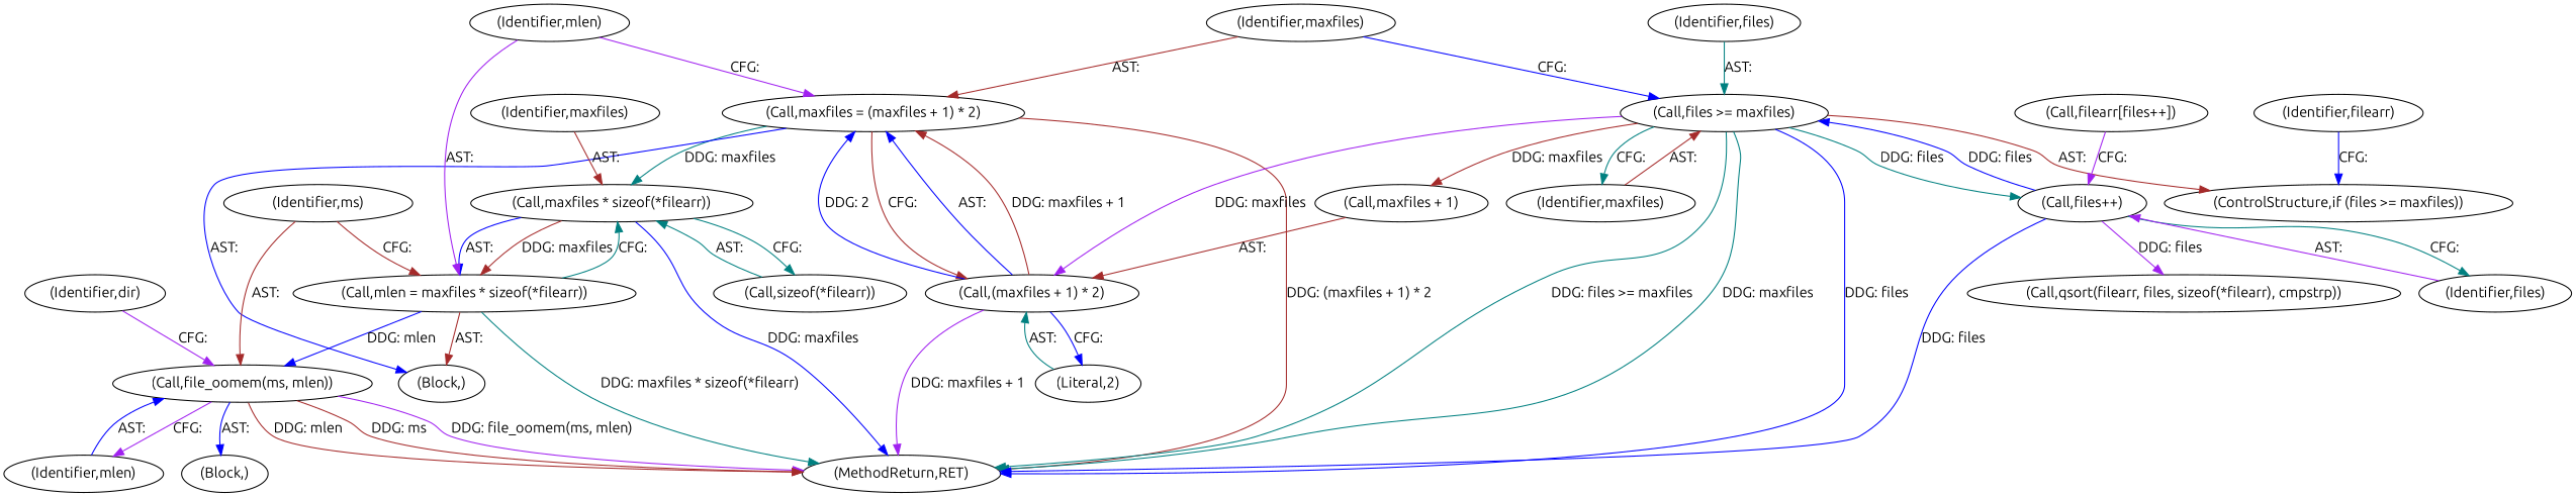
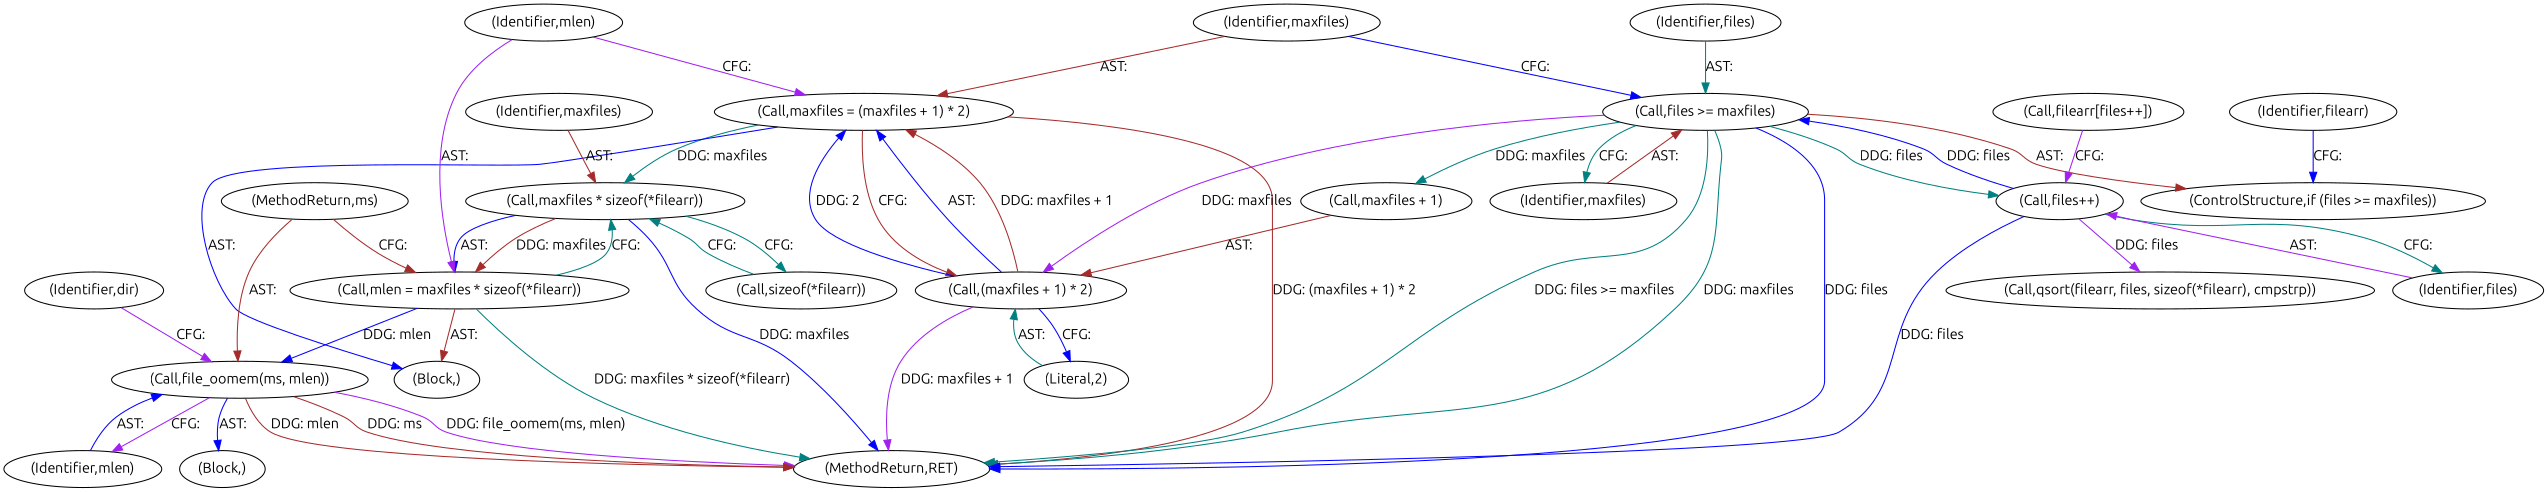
  digraph {
    fontname=Ubuntu
    node [fontname=Ubuntu]
    edge [color=blue fontname=Ubuntu]
    n1 [label="(Call,maxfiles * sizeof(*filearr))"]
    n2 [label="(Call,mlen = maxfiles * sizeof(*filearr))"]
    n3 [label="(MethodReturn,RET)"]
    n4 [label="(Call,sizeof(*filearr))"]
    n5 [label="(Block,)"]
    n6 [label="(Call,file_oomem(ms, mlen))"]
    n7 [label="(Call,maxfiles = (maxfiles + 1) * 2)"]
    n8 [label="(Call,(maxfiles + 1) * 2)"]
    n9 [label="(Literal,2)"]
    n10 [label="(Call,files >= maxfiles)"]
    n11 [label="(Call,files++)"]
    n12 [label="(ControlStructure,if (files >= maxfiles))"]
    n13 [label="(Call,maxfiles + 1)"]
    n14 [label="(Identifier,maxfiles)"]
    n15 [label="(Call,qsort(filearr, files, sizeof(*filearr), cmpstrp))"]
    n16 [label="(Identifier,files)"]
    n17 [label="(Call,filearr[files++])"]
    n18 [label="(Identifier,mlen)"]
    n19 [label="(Block,)"]
    n20 [label="(Identifier,files)"]
    n21 [label="(Identifier,maxfiles)"]
    n22 [label="(Identifier,maxfiles)"]
-   n23 [label="(Identifier,ms)"]
+   n23 [label="(MethodReturn,ms)"]
    n24 [label="(Identifier,dir)"]
    n25 [label="(Identifier,filearr)"]
    n26 [label="(Identifier,mlen)"]
    n1 -> n2 [label="AST: "]
    n1 -> n2 [color=brown label="DDG: maxfiles"]
    n1 -> n3 [label="DDG: maxfiles"]
    n1 -> n4 [color=teal label="CFG: "]
    n2 -> n1 [color=teal label="CFG: "]
    n2 -> n3 [color=teal label="DDG: maxfiles * sizeof(*filearr)"]
    n2 -> n5 [color=brown label="AST: "]
    n2 -> n6 [label="DDG: mlen"]
-   n4 -> n1 [color=teal label="AST: "]
+   n4 -> n1 [color=teal label="CFG: "]
    n6 -> n3 [color=brown label="DDG: ms"]
    n6 -> n3 [color=purple label="DDG: file_oomem(ms, mlen)"]
    n6 -> n3 [color=brown label="DDG: mlen"]
    n6 -> n18 [color=purple label="CFG: "]
    n6 -> n19 [label="AST: "]
    n7 -> n1 [color=teal label="DDG: maxfiles"]
    n7 -> n3 [color=brown label="DDG: (maxfiles + 1) * 2"]
    n7 -> n5 [label="AST: "]
    n7 -> n8 [color=brown label="CFG: "]
    n8 -> n3 [color=purple label="DDG: maxfiles + 1"]
    n8 -> n7 [label="AST: "]
    n8 -> n7 [color=brown label="DDG: maxfiles + 1"]
    n8 -> n7 [label="DDG: 2"]
    n8 -> n9 [label="CFG: "]
    n9 -> n8 [color=teal label="AST: "]
    n10 -> n3 [color=teal label="DDG: files >= maxfiles"]
    n10 -> n3 [color=teal label="DDG: maxfiles"]
    n10 -> n3 [label="DDG: files"]
    n10 -> n8 [color=purple label="DDG: maxfiles"]
    n10 -> n11 [color=teal label="DDG: files"]
    n10 -> n12 [color=brown label="AST: "]
-   n10 -> n13 [color=brown label="DDG: maxfiles"]
+   n10 -> n13 [color=teal label="DDG: maxfiles"]
    n10 -> n14 [color=teal label="CFG: "]
    n11 -> n3 [label="DDG: files"]
    n11 -> n10 [label="DDG: files"]
    n11 -> n15 [color=purple label="DDG: files"]
    n11 -> n16 [color=teal label="CFG: "]
    n13 -> n8 [color=brown label="AST: "]
    n14 -> n10 [color=brown label="AST: "]
    n16 -> n11 [color=purple label="AST: "]
    n17 -> n11 [color=purple label="CFG: "]
    n18 -> n6 [label="AST: "]
    n20 -> n10 [color=teal label="AST: "]
    n21 -> n1 [color=brown label="AST: "]
    n22 -> n7 [color=brown label="AST: "]
    n22 -> n10 [label="CFG: "]
    n23 -> n2 [color=brown label="CFG: "]
    n23 -> n6 [color=brown label="AST: "]
    n24 -> n6 [color=purple label="CFG: "]
    n25 -> n12 [label="CFG: "]
    n26 -> n2 [color=purple label="AST: "]
    n26 -> n7 [color=purple label="CFG: "]
  }
